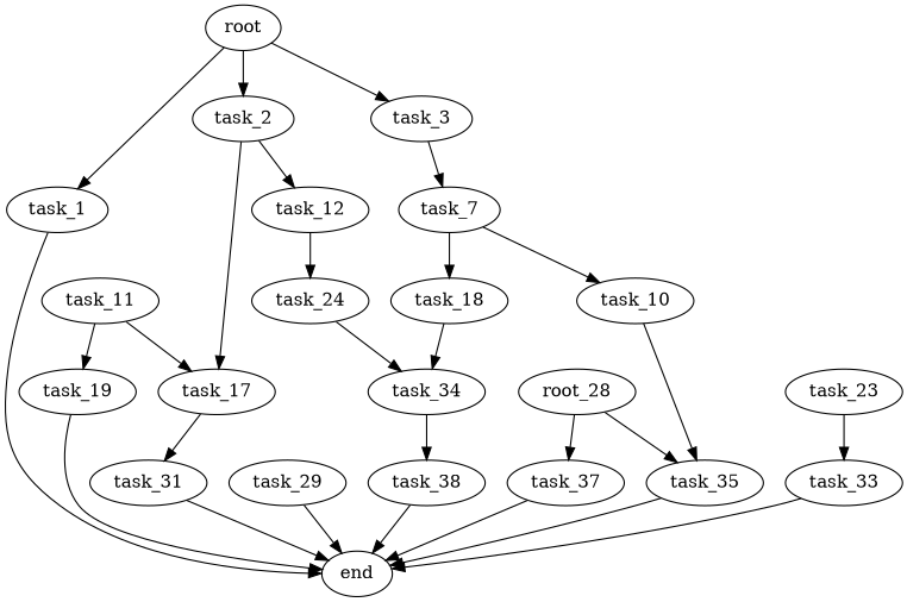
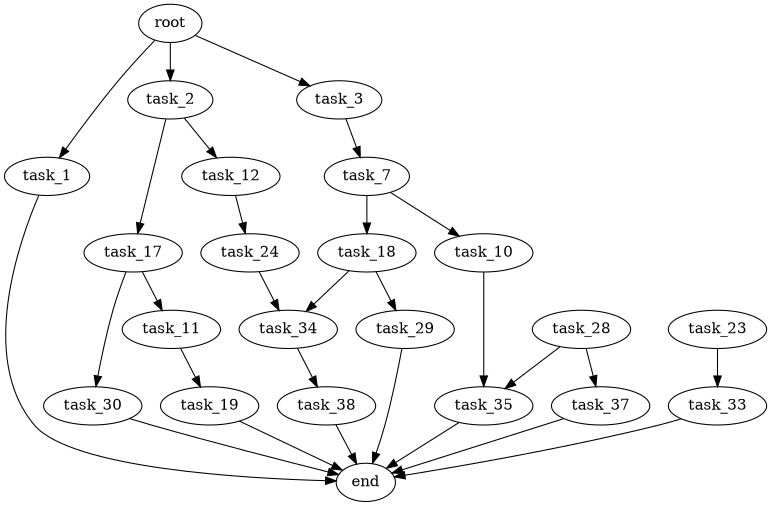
  digraph {
    root
    task_1
    task_2
    task_3
    end
    task_12
    task_17
    task_7
    task_11
    task_19
    task_24
    task_10
    task_18
    task_35
    task_29
    task_34
-   task_30 [label=task_31]
+   task_30
    task_23
    task_33
-   task_28 [label=root_28]
+   task_28
    task_37
    task_38
    root -> task_1
    root -> task_2
    root -> task_3
    task_1 -> end
    task_2 -> task_12
    task_2 -> task_17
    task_3 -> task_7
    task_12 -> task_24
    task_17 -> task_30
    task_7 -> task_10
    task_7 -> task_18
-   task_11 -> task_17
+   task_17 -> task_11
    task_11 -> task_19
    task_19 -> end
    task_24 -> task_34
    task_10 -> task_35
+   task_18 -> task_29
    task_18 -> task_34
    task_35 -> end
    task_29 -> end
    task_34 -> task_38
    task_30 -> end
    task_23 -> task_33
    task_33 -> end
    task_28 -> task_35
    task_28 -> task_37
    task_37 -> end
    task_38 -> end
  }
